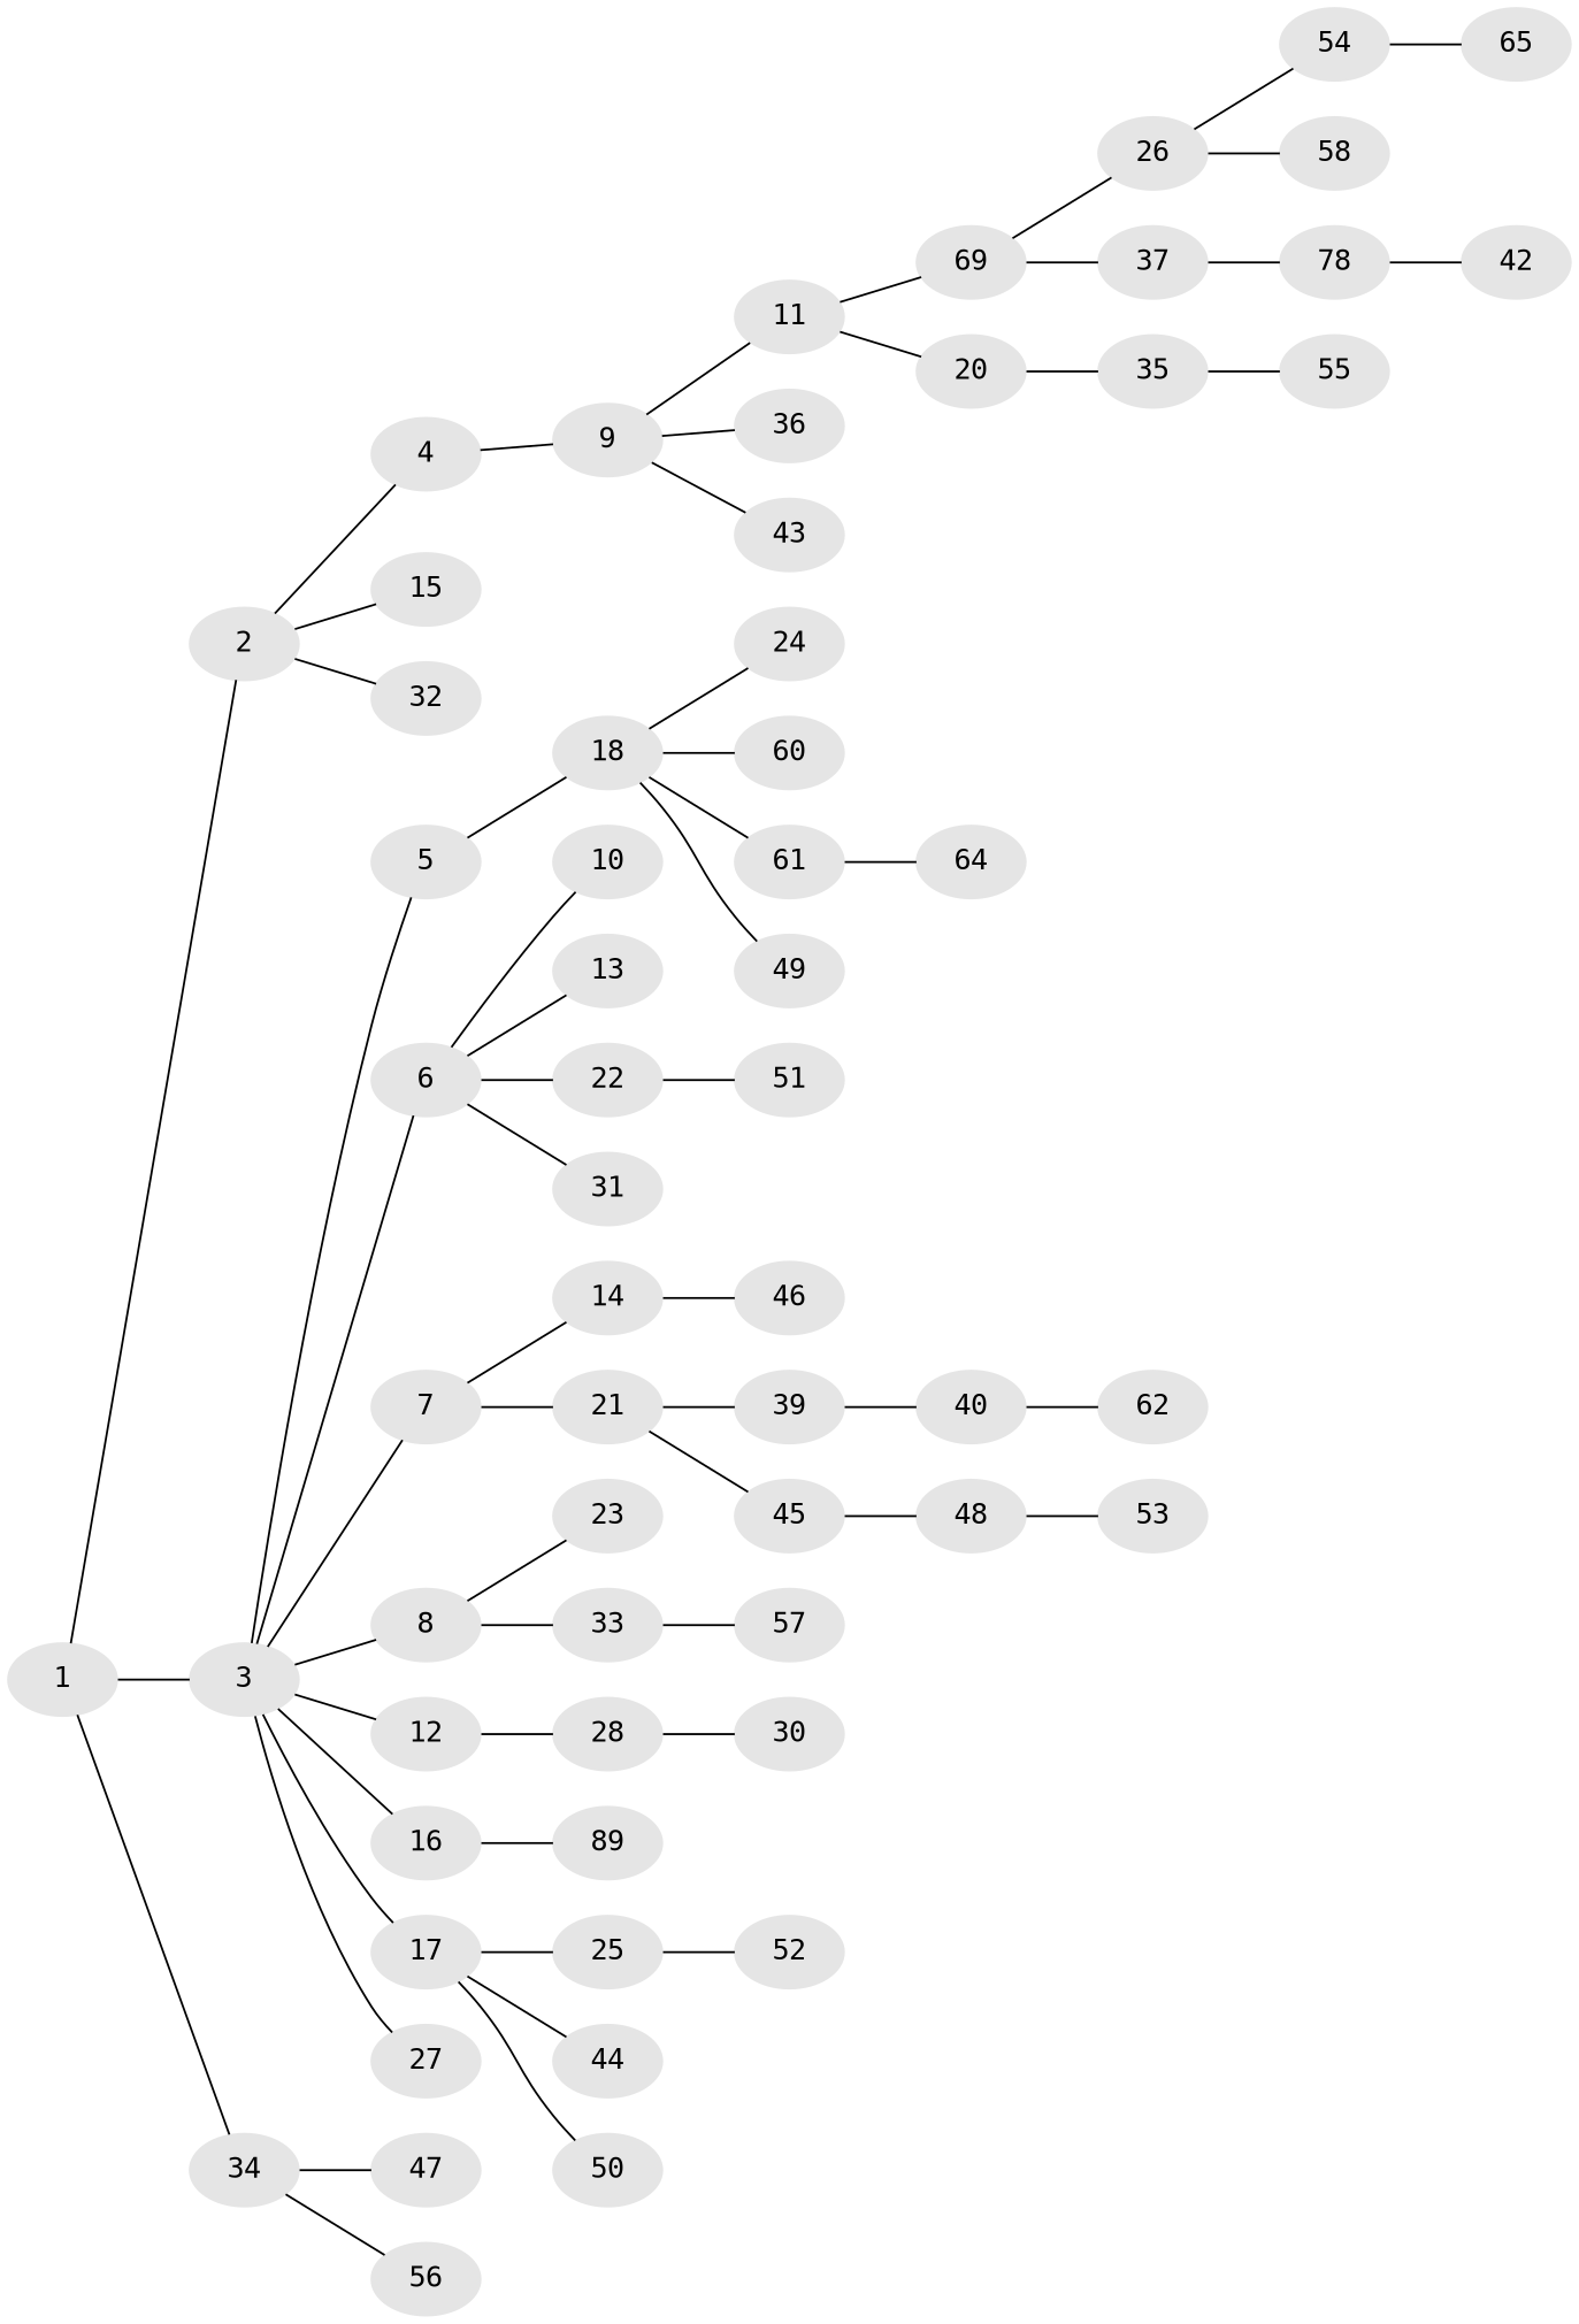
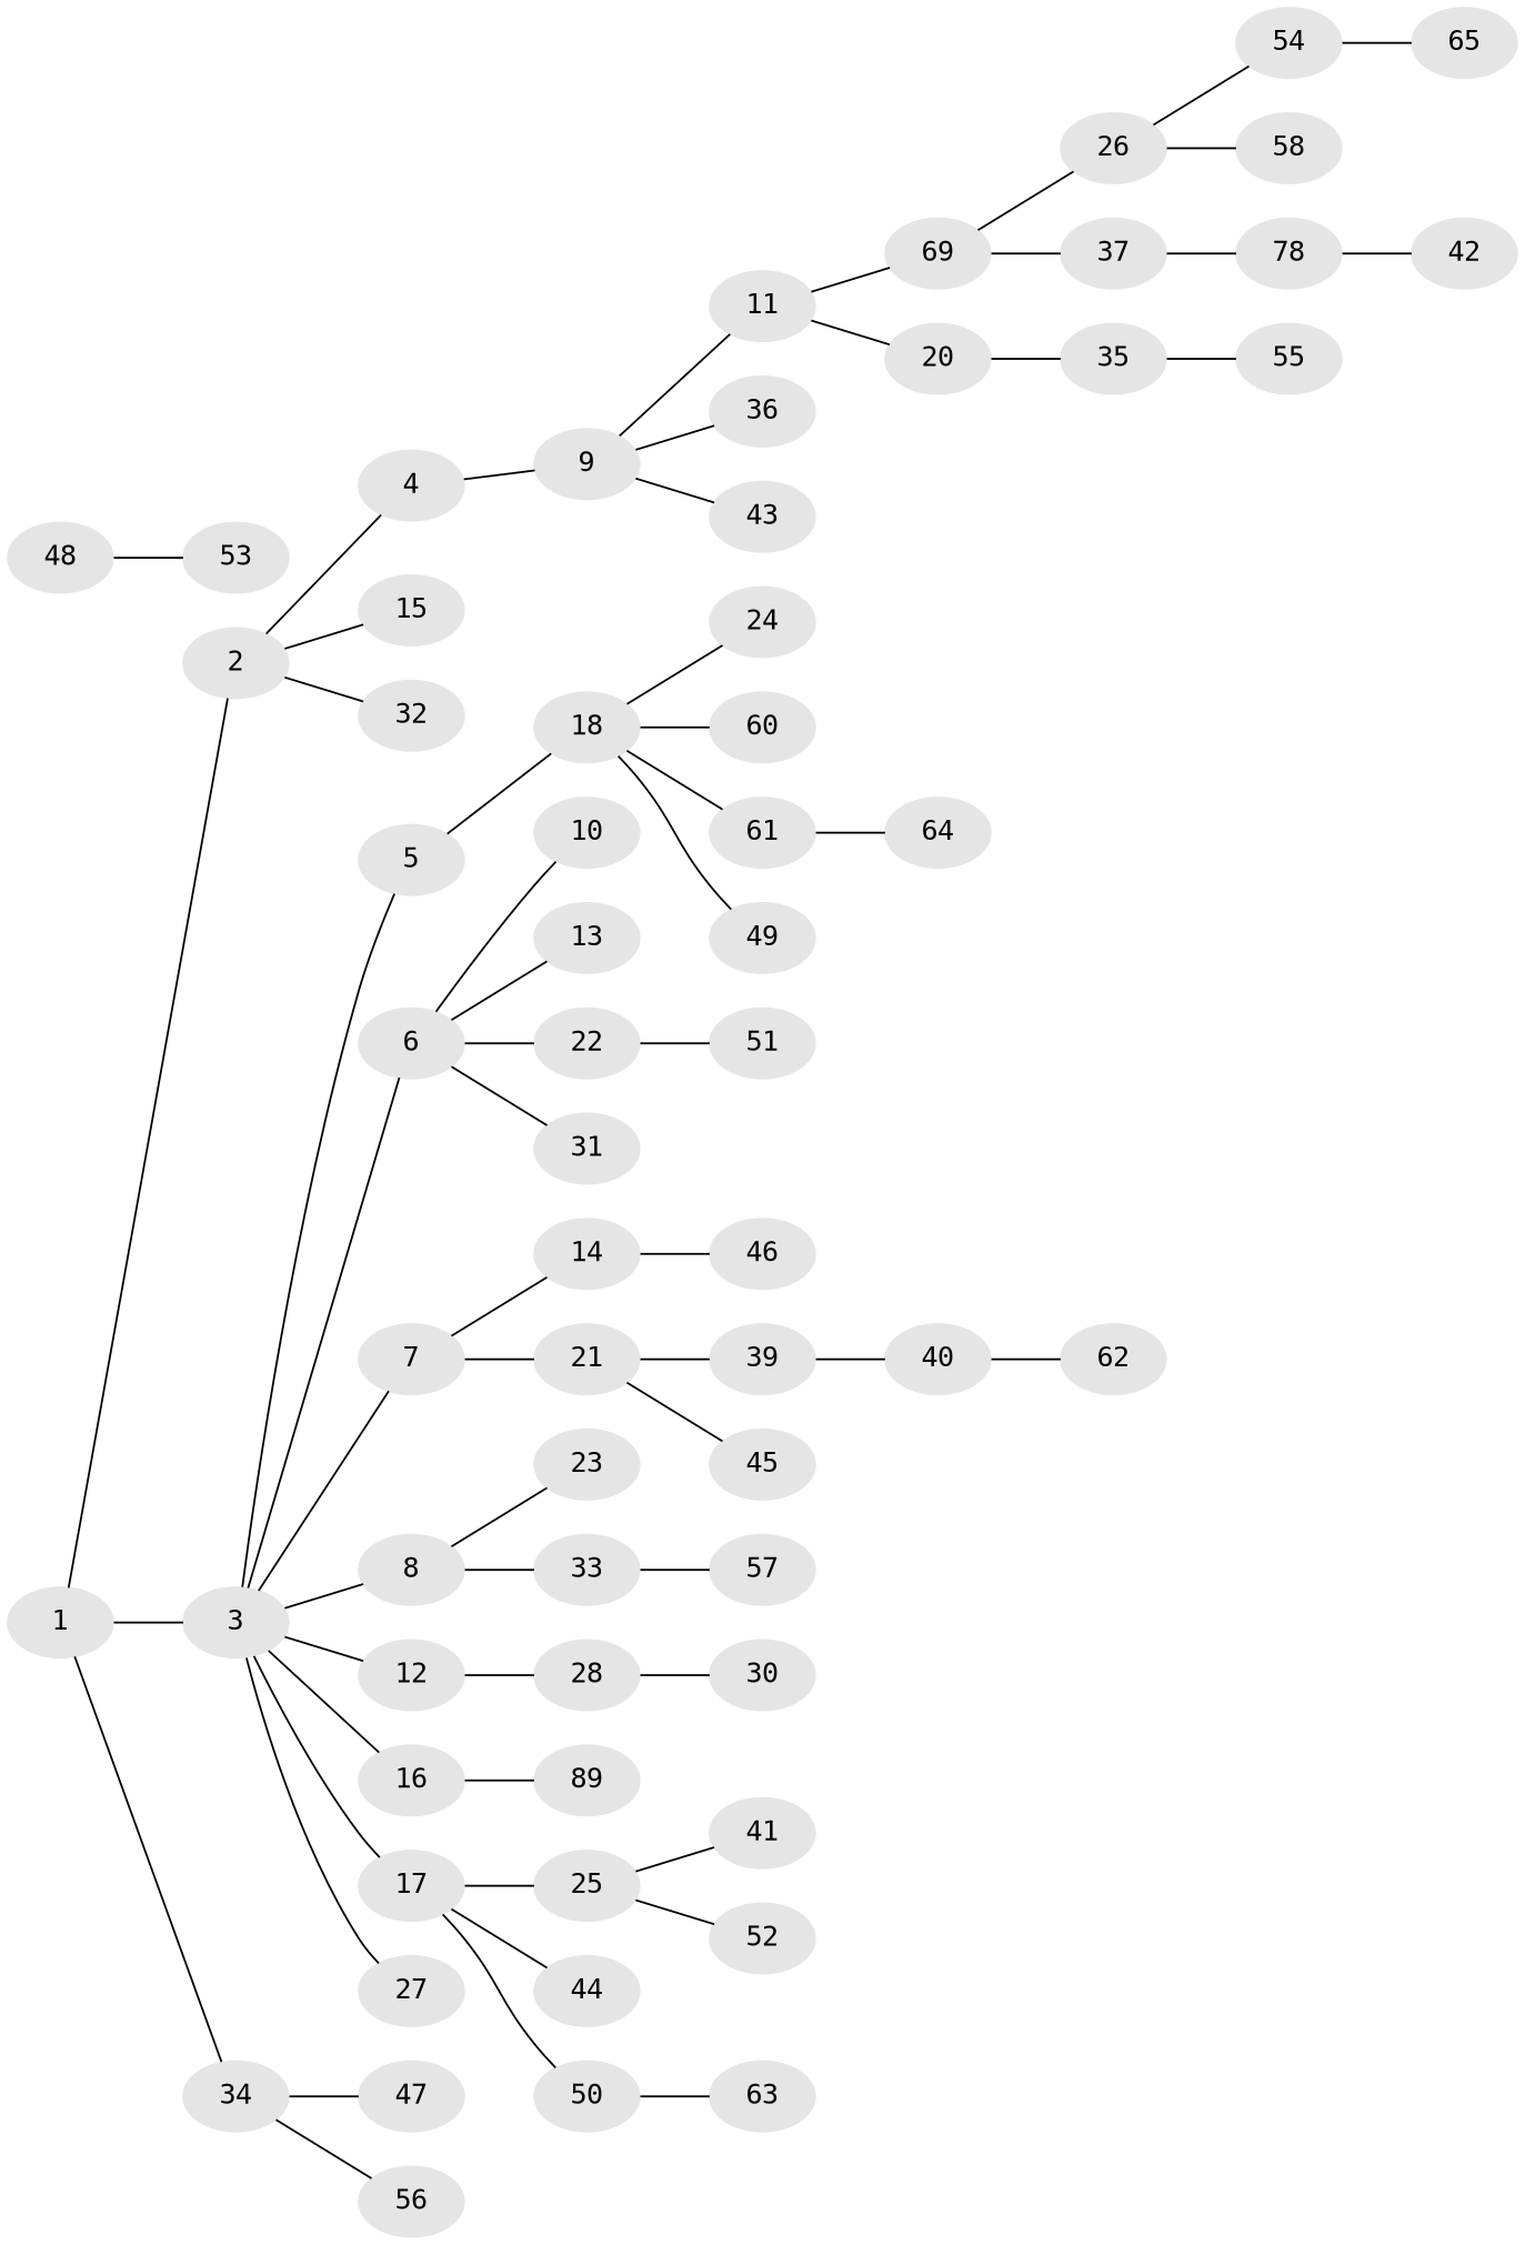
  graph {
    fontname="DejaVu Sans Mono"
    rankdir=LR
    node [color=gray90 fontname="DejaVu Sans Mono" style=filled]
    edge [fontname="DejaVu Sans Mono"]
    1
    2
    3
    34
    4
    15
    32
    5
    6
    7
    8
    12
    16
    17
    27
    47
    56
    9
    18
    10
    13
    22
    31
    14
    21
    23
    33
    28
    n29 [label=89]
    25
    44
    50
    11
    36
    43
    24
    60
    61
    49
    51
    46
    39
    45
    57
    n45 [label=69]
    20
    26
    37
    35
    30
+   41
    52
+   63
    64
    54
    58
    n57 [label=78]
    55
    40
    48
    65
    42
    62
    53
    1 -- 2
    1 -- 3
    1 -- 34
    2 -- 4
    2 -- 15
    2 -- 32
    3 -- 5
    3 -- 6
    3 -- 7
    3 -- 8
    3 -- 12
    3 -- 16
    3 -- 17
    3 -- 27
    34 -- 47
    34 -- 56
    4 -- 9
    5 -- 18
    6 -- 10
    6 -- 13
    6 -- 22
    6 -- 31
    7 -- 14
    7 -- 21
    8 -- 23
    8 -- 33
    12 -- 28
    16 -- n29
    17 -- 25
    17 -- 44
    17 -- 50
    9 -- 11
    9 -- 36
    9 -- 43
    18 -- 24
    18 -- 60
    18 -- 61
    18 -- 49
    22 -- 51
    14 -- 46
    21 -- 39
    21 -- 45
    33 -- 57
    28 -- 30
+   25 -- 41
    25 -- 52
+   50 -- 63
    11 -- n45
    11 -- 20
    61 -- 64
    39 -- 40
-   45 -- 48
    n45 -- 26
    n45 -- 37
    20 -- 35
    26 -- 54
    26 -- 58
    37 -- n57
    35 -- 55
    54 -- 65
    n57 -- 42
    40 -- 62
    48 -- 53
  }
